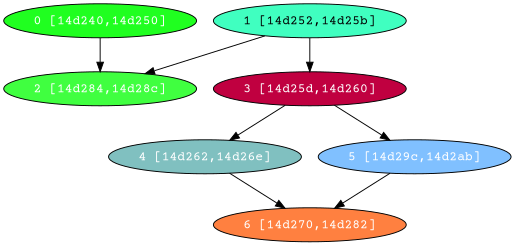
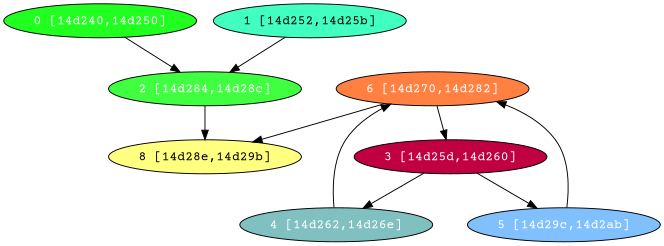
  digraph {
    fontname="Courier Prime"
    node [fontcolor="#ffffff" fontname="Courier Prime" shape=oval style=filled]
    edge [fontname="Courier Prime"]
    n1 [fillcolor="#20FF20" label="0 [14d240,14d250]"]
    n2 [fillcolor="#40FF40" label="2 [14d284,14d28c]"]
    n3 [fillcolor="#40FFC0" fontcolor="#000000" label="1 [14d252,14d25b]"]
    n4 [fillcolor="#C00040" label="3 [14d25d,14d260]"]
+   n5 [fillcolor="#FFFF80" fontcolor="#000000" label="8 [14d28e,14d29b]"]
    n6 [fillcolor="#80C0C0" label="4 [14d262,14d26e]"]
    n7 [fillcolor="#80C0FF" label="5 [14d29c,14d2ab]"]
    n8 [fillcolor="#FF8040" label="6 [14d270,14d282]"]
    n1 -> n2
+   n2 -> n5
    n3 -> n2
-   n3 -> n4
+   n8 -> n4
    n4 -> n6
    n4 -> n7
    n6 -> n8
    n7 -> n8
+   n8 -> n5
  }
